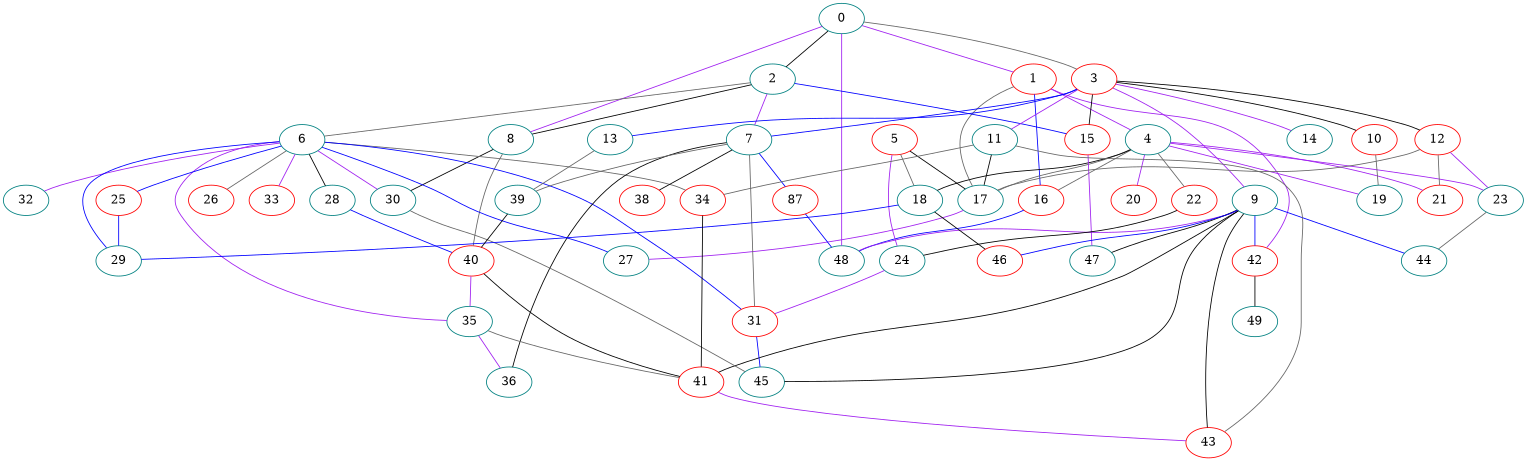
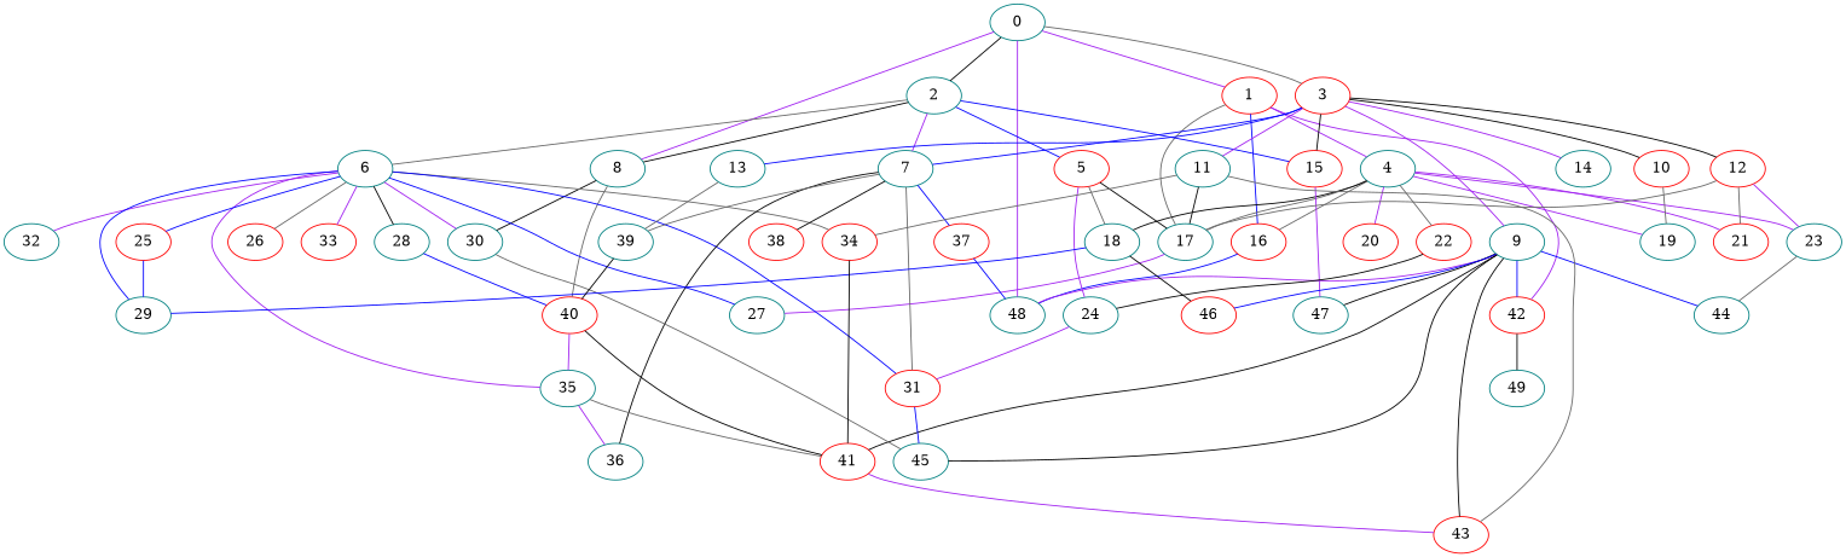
  graph {
    node [color=teal]
    edge [color=purple]
    1 [color=red]
    0
    2
    3 [color=red]
    8
    48
    4
    42 [color=red]
    16 [color=red]
    17
    5 [color=red]
    6
    7
    15 [color=red]
    12 [color=red]
    9
    10 [color=red]
    11
    13
    14
    30
    40 [color=red]
    18
    19
    20 [color=red]
    21 [color=red]
    22 [color=red]
    23
    49
    24
    32
    33 [color=red]
    35
    34 [color=red]
    25 [color=red]
    26 [color=red]
    27
    28
    29
    31 [color=red]
    36
-   37 [color=red label=87]
+   37 [color=red]
    38 [color=red]
    39
    47
    41 [color=red]
    43 [color=red]
    44
    45
    46 [color=red]
    1 -- 4
    1 -- 42
    1 -- 16 [color=blue]
    1 -- 17 [color=gray40]
    0 -- 1
    0 -- 2 [color=black]
    0 -- 3 [color=gray40]
    0 -- 8
    0 -- 48
    2 -- 8 [color=black]
+   2 -- 5 [color=blue]
    2 -- 6 [color=gray40]
    2 -- 7
    2 -- 15 [color=blue]
    3 -- 7 [color=blue]
    3 -- 15 [color=black]
    3 -- 12 [color=black]
    3 -- 9
    3 -- 10 [color=black]
    3 -- 11
    3 -- 13 [color=blue]
    3 -- 14
    8 -- 30 [color=black]
    8 -- 40 [color=gray40]
    4 -- 16 [color=gray40]
    4 -- 17 [color=gray40]
    4 -- 18 [color=black]
    4 -- 19
    4 -- 20
    4 -- 21
    4 -- 22 [color=gray40]
    4 -- 23
    42 -- 49 [color=black]
    16 -- 48 [color=blue]
    17 -- 27
    5 -- 17 [color=black]
    5 -- 18 [color=gray40]
    5 -- 24
    6 -- 30
    6 -- 32
    6 -- 33
    6 -- 35
    6 -- 34 [color=gray40]
    6 -- 25 [color=blue]
    6 -- 26 [color=gray40]
    6 -- 27 [color=blue]
    6 -- 28 [color=black]
    6 -- 29 [color=blue]
    6 -- 31 [color=blue]
    7 -- 31 [color=gray40]
    7 -- 36 [color=black]
    7 -- 37 [color=blue]
    7 -- 38 [color=black]
    7 -- 39 [color=gray40]
    15 -- 47
    12 -- 17 [color=gray40]
    12 -- 21 [color=gray40]
    12 -- 23
    9 -- 48
    9 -- 42 [color=blue]
    9 -- 47 [color=black]
    9 -- 41 [color=black]
    9 -- 43 [color=black]
    9 -- 44 [color=blue]
    9 -- 45 [color=black]
    9 -- 46 [color=blue]
    10 -- 19 [color=gray40]
    11 -- 17 [color=black]
    11 -- 34 [color=gray40]
    11 -- 43 [color=gray40]
    13 -- 39 [color=gray40]
    30 -- 45 [color=gray40]
    40 -- 35
    40 -- 41 [color=black]
    18 -- 29 [color=blue]
    18 -- 46 [color=black]
    22 -- 24 [color=black]
    23 -- 44 [color=gray40]
    24 -- 31
    35 -- 36
    35 -- 41 [color=gray40]
    34 -- 41 [color=black]
    25 -- 29 [color=blue]
    28 -- 40 [color=blue]
    31 -- 45 [color=blue]
    37 -- 48 [color=blue]
    39 -- 40 [color=black]
    41 -- 43
  }
